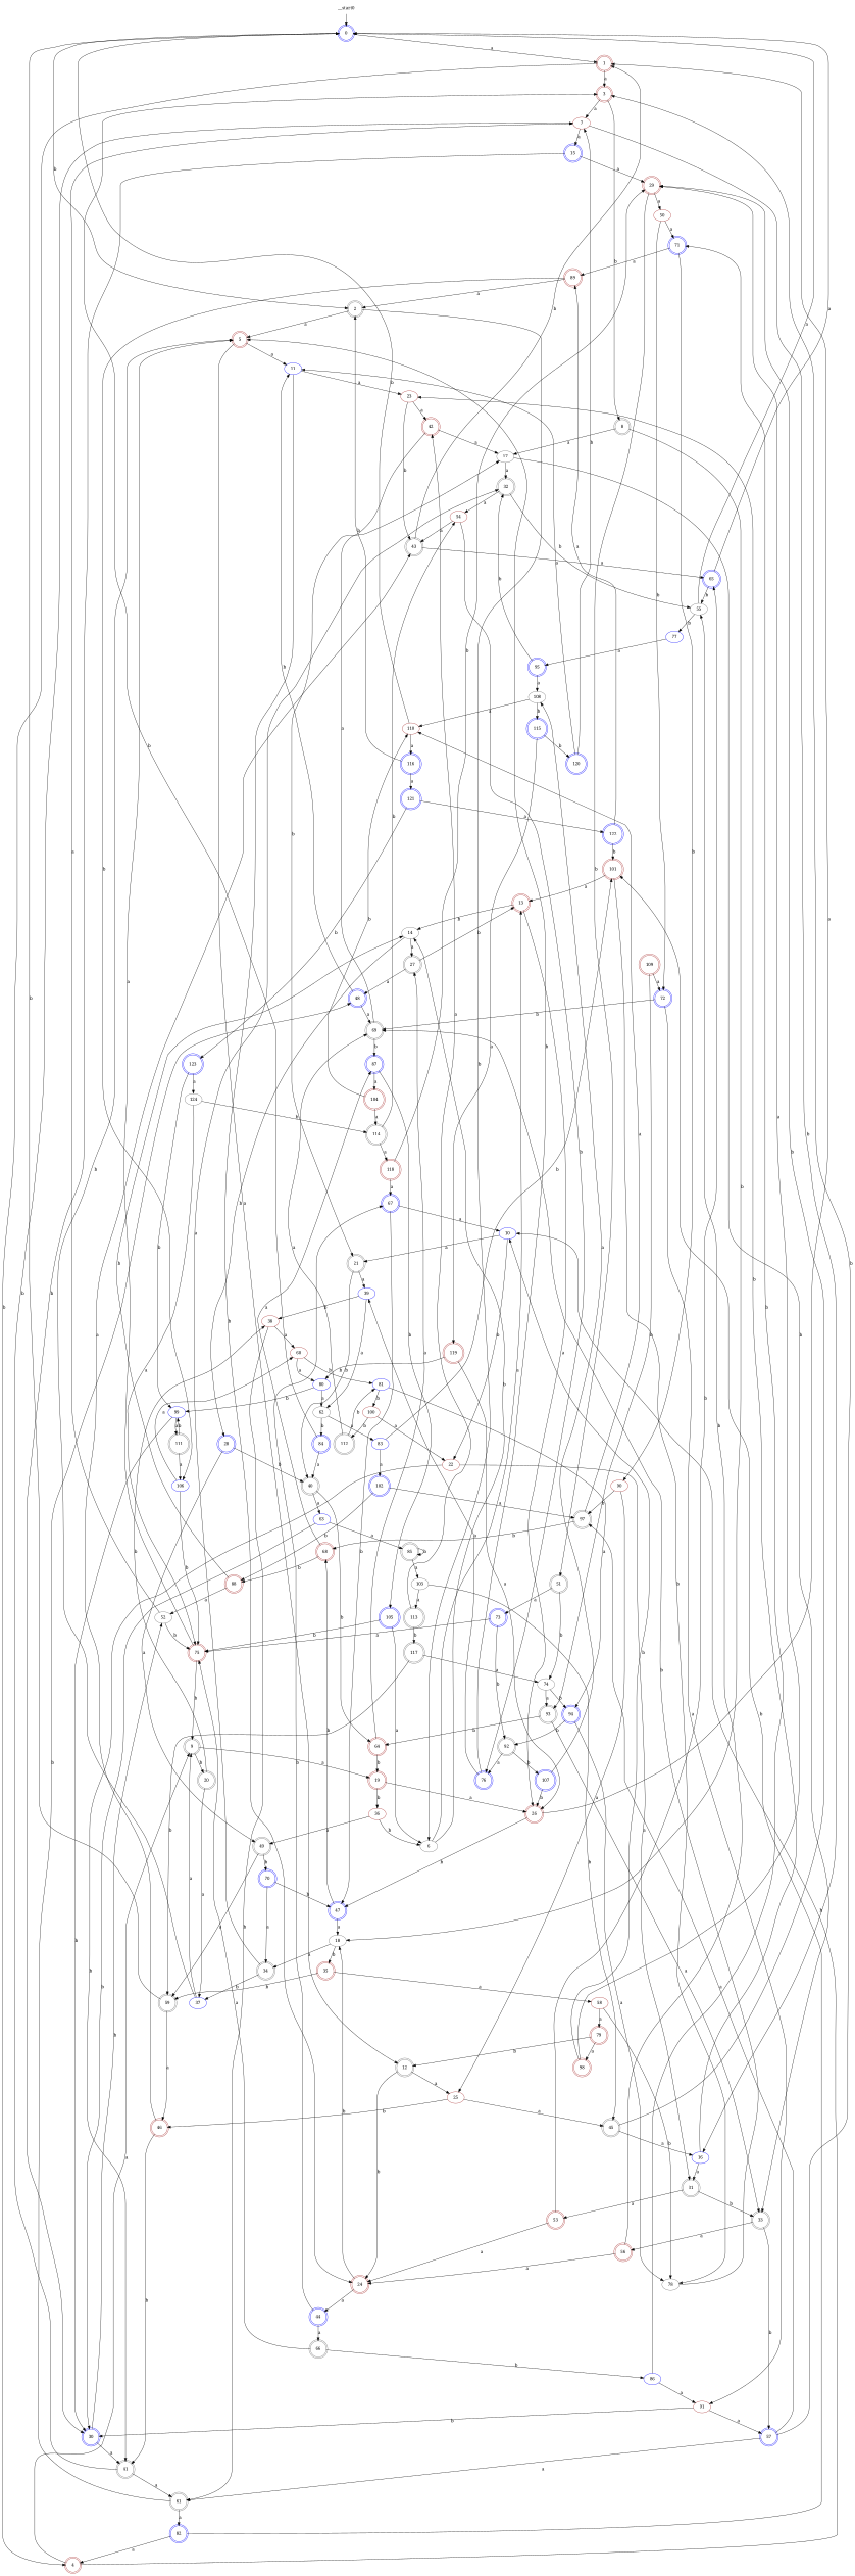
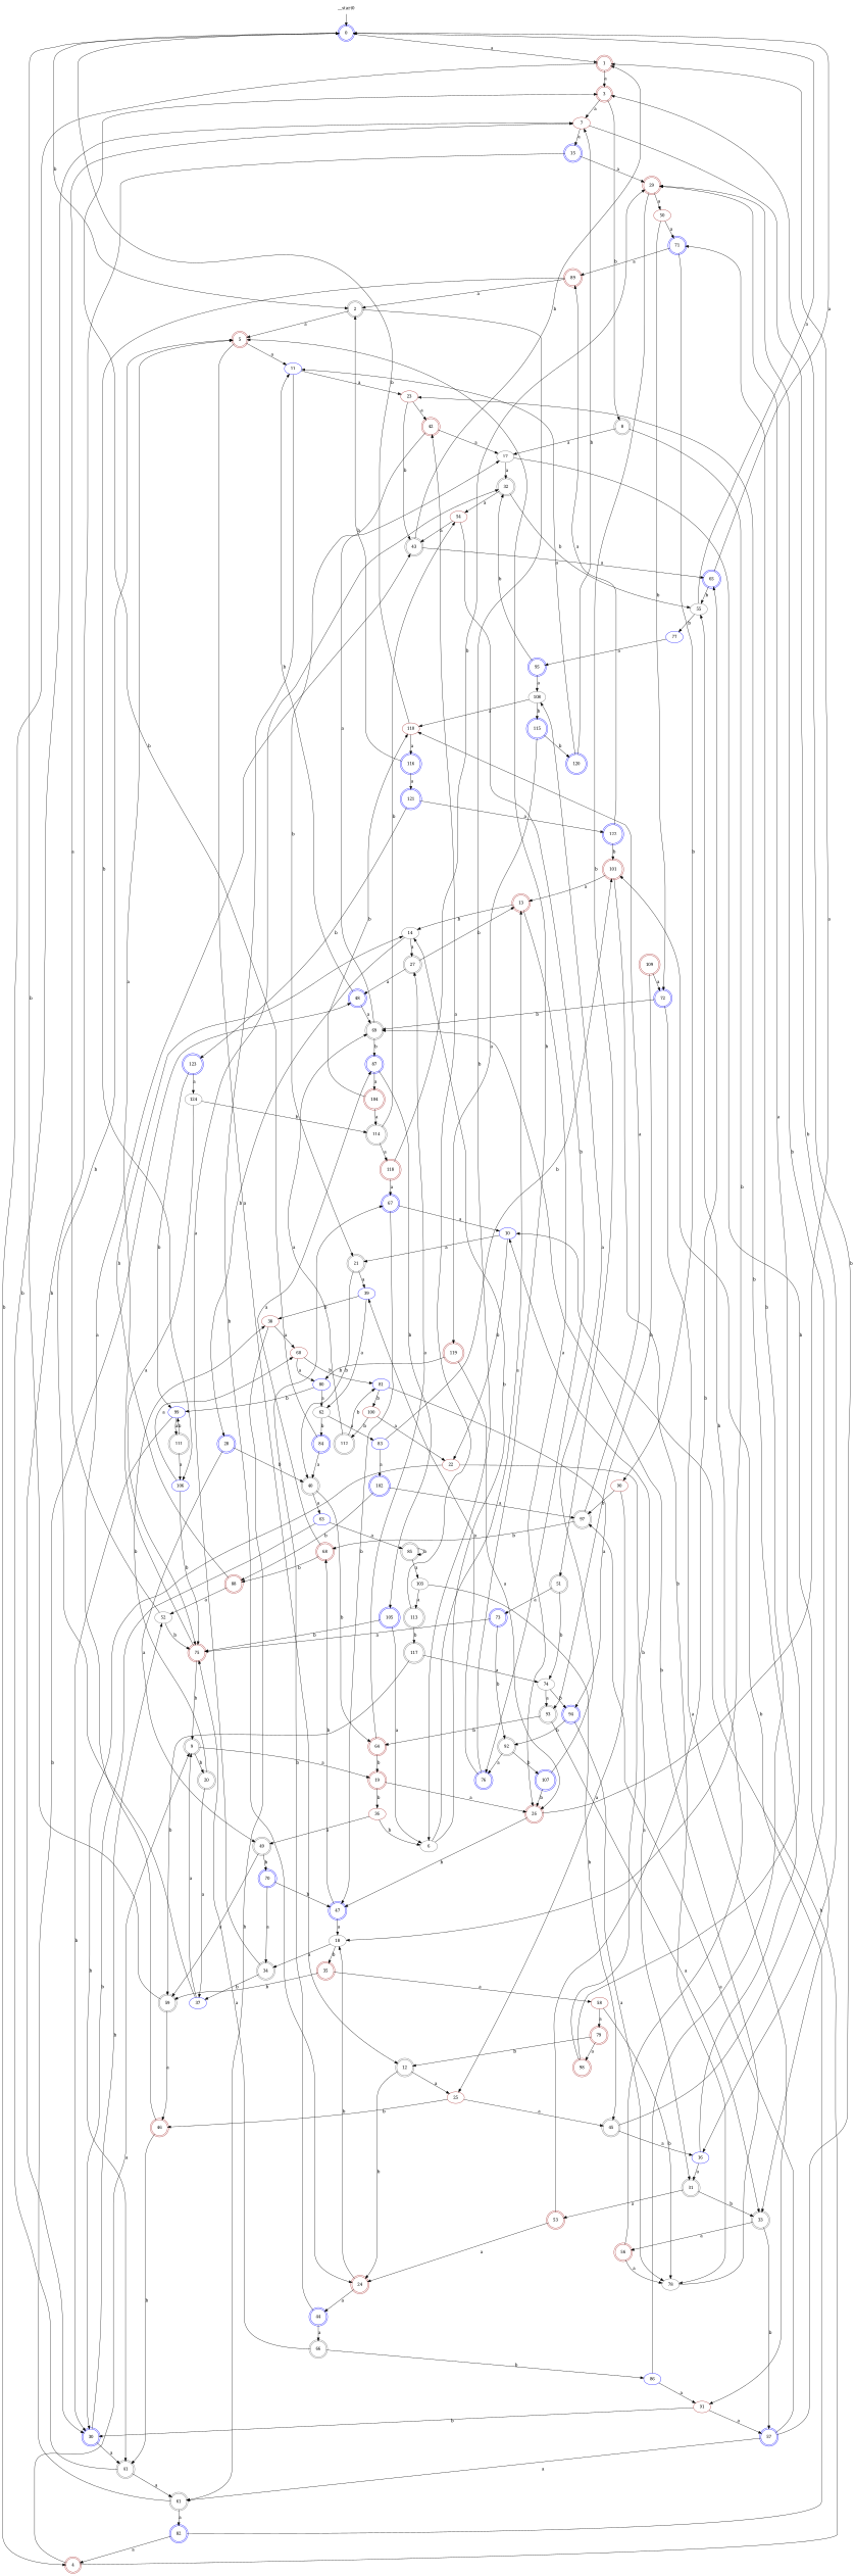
  digraph {
    fontname="Noto Serif"
    node [color=blue fontname="Noto Serif" shape=doublecircle]
    edge [fontname="Noto Serif"]
    __start0 [shape=none]
    0
    1 [color=brown]
    2 [color=gray40]
    3 [color=brown]
    4 [color=brown]
    5 [color=brown]
    6 [color=gray40 shape=""]
    7 [color=brown shape=""]
    8 [color=gray40]
    9 [color=gray40]
    10 [shape=""]
    11 [shape=""]
    12 [color=gray40]
    13 [color=brown]
    14 [color=gray40 shape=""]
    15
    16 [shape=""]
    17 [color=gray40 shape=""]
    18 [color=gray40 shape=""]
    19 [color=brown]
    20 [color=gray40]
    21 [color=gray40]
    22 [color=brown shape=""]
    23 [color=brown shape=""]
    24 [color=brown]
    25 [color=brown shape=""]
    26 [color=brown]
    27 [color=gray40]
    28
    29 [color=brown]
    30
    31 [color=gray40]
    32 [color=gray40]
    33 [color=gray40]
    34 [color=gray40]
    35 [color=brown]
    36 [color=brown shape=""]
    37 [shape=""]
    38 [color=brown shape=""]
    39 [shape=""]
    40 [color=gray40]
    41 [color=gray40]
    42 [color=brown]
    43 [color=gray40]
    44
    45 [color=gray40]
    46 [color=brown]
    47
    48
    49 [color=gray40]
    50 [color=brown shape=""]
    51 [color=gray40]
    52 [color=gray40 shape=""]
    53 [color=brown]
    54 [color=brown shape=""]
    55 [color=gray40 shape=""]
    56 [color=brown]
    57
    58 [color=brown shape=""]
    59 [color=gray40]
    60 [color=brown shape=""]
    61 [color=gray40]
    62 [color=gray40 shape=""]
    63 [shape=""]
    64 [color=brown]
    65
    66 [color=gray40]
    67
    68 [color=brown]
    69 [color=gray40]
    70
    71
    72
    73
    74 [color=gray40 shape=""]
    75 [color=brown]
    76
    77 [shape=""]
    78 [color=gray40 shape=""]
    97 [color=gray40]
    79 [color=brown]
    80 [shape=""]
    81 [shape=""]
    82
    83 [shape=""]
    84
    85 [color=gray40]
    86 [shape=""]
    87
    88 [color=brown]
    89 [color=brown]
    90 [color=brown shape=""]
    91 [color=brown shape=""]
    92 [color=gray40]
    93 [color=gray40]
    94
    95
    98 [color=brown]
    99 [shape=""]
    100 [color=brown shape=""]
    101 [color=brown]
    102
    103 [color=gray40 shape=""]
    104 [color=brown]
    105
    106 [shape=""]
    107
    108 [color=gray40 shape=""]
    110 [color=brown shape=""]
    111 [color=gray40]
    112 [color=gray40]
    113 [color=gray40]
    114 [color=gray40]
    115
    109 [color=brown]
    116
    117 [color=gray40]
    118 [color=brown]
    119 [color=brown]
    120
    121
    122
    123
    124 [color=gray40 shape=""]
    __start0 -> 0
    0 -> 1 [label=a]
    0 -> 2 [label=b]
    1 -> 3 [label=a]
    1 -> 4 [label=b]
    2 -> 5 [label=a]
    2 -> 6 [label=b]
    3 -> 7 [label=a]
    3 -> 8 [label=b]
    4 -> 9 [label=a]
    4 -> 10 [label=b]
    5 -> 11 [label=a]
    5 -> 12 [label=a]
    6 -> 13 [label=a]
    6 -> 14 [label=b]
    7 -> 15 [label=a]
    7 -> 16 [label=b]
    8 -> 17 [label=a]
    8 -> 18 [label=b]
    9 -> 19 [label=a]
    9 -> 20 [label=b]
    10 -> 21 [label=a]
    10 -> 22 [label=b]
    11 -> 23 [label=a]
    11 -> 24 [label=b]
    12 -> 24 [label=b]
    12 -> 25 [label=a]
    13 -> 14 [label=b]
    13 -> 26 [label=a]
    14 -> 27 [label=a]
    14 -> 28 [label=b]
    15 -> 29 [label=a]
    15 -> 30 [label=b]
    16 -> 23 [label=b]
    16 -> 31 [label=a]
    17 -> 32 [label=a]
    17 -> 33 [label=b]
    18 -> 34 [label=a]
    18 -> 35 [label=b]
    19 -> 26 [label=a]
    19 -> 36 [label=b]
    20 -> 37 [label=a]
    20 -> 38 [label=b]
    21 -> 39 [label=a]
    21 -> 40 [label=b]
    22 -> 31 [label=a]
    22 -> 41 [label=b]
    23 -> 42 [label=a]
    23 -> 43 [label=b]
    24 -> 18 [label=b]
    24 -> 44 [label=a]
    25 -> 45 [label=a]
    25 -> 46 [label=b]
    26 -> 1 [label=a]
    26 -> 47 [label=b]
    27 -> 13 [label=b]
    27 -> 48 [label=a]
    28 -> 40 [label=b]
    28 -> 49 [label=a]
    29 -> 50 [label=a]
    29 -> 51 [label=b]
    30 -> 41 [label=a]
    30 -> 52 [label=b]
    31 -> 33 [label=b]
    31 -> 53 [label=a]
    32 -> 54 [label=a]
    32 -> 55 [label=b]
    33 -> 56 [label=a]
    33 -> 57 [label=b]
    34 -> 32 [label=a]
    34 -> 37 [label=b]
    35 -> 58 [label=a]
    35 -> 59 [label=b]
    36 -> 6 [label=b]
    36 -> 49 [label=a]
    37 -> 5 [label=b]
    37 -> 9 [label=a]
    38 -> 60 [label=a]
    38 -> 61 [label=b]
    39 -> 38 [label=b]
    39 -> 62 [label=a]
    40 -> 63 [label=a]
    40 -> 64 [label=b]
    41 -> 7 [label=b]
    41 -> 61 [label=a]
    42 -> 17 [label=a]
    42 -> 21 [label=b]
    43 -> 1 [label=b]
    43 -> 65 [label=a]
    44 -> 66 [label=a]
    44 -> 67 [label=b]
    45 -> 16 [label=a]
    45 -> 29 [label=b]
    46 -> 41 [label=b]
    46 -> 43 [label=a]
    47 -> 18 [label=a]
    47 -> 68 [label=b]
    48 -> 11 [label=b]
    48 -> 69 [label=a]
    49 -> 59 [label=a]
    49 -> 70 [label=b]
    50 -> 71 [label=a]
    50 -> 72 [label=b]
    51 -> 73 [label=a]
    51 -> 74 [label=b]
    52 -> 7 [label=a]
    52 -> 75 [label=b]
    53 -> 24 [label=a]
    53 -> 65 [label=b]
    54 -> 43 [label=a]
    54 -> 76 [label=b]
    55 -> 0 [label=a]
    55 -> 77 [label=b]
    56 -> 55 [label=b]
-   56 -> 24 [label=a]
+   56 -> 78 [label=a]
    57 -> 3 [label=b]
    57 -> 61 [label=a]
    57 -> 97 [label=a]
    58 -> 78 [label=b]
    58 -> 79 [label=a]
    59 -> 0 [label=b]
    59 -> 46 [label=a]
    60 -> 80 [label=a]
    60 -> 81 [label=b]
    61 -> 48 [label=b]
    61 -> 82 [label=a]
    62 -> 83 [label=a]
    62 -> 84 [label=b]
    63 -> 30 [label=b]
    63 -> 85 [label=a]
    64 -> 19 [label=b]
    64 -> 27 [label=a]
    65 -> 0 [label=a]
    65 -> 55 [label=b]
    66 -> 75 [label=a]
    66 -> 86 [label=b]
    67 -> 10 [label=a]
    67 -> 47 [label=b]
    68 -> 87 [label=a]
    68 -> 88 [label=b]
    69 -> 17 [label=a]
    69 -> 87 [label=b]
    70 -> 34 [label=a]
    70 -> 47 [label=b]
    71 -> 89 [label=a]
    71 -> 90 [label=b]
    72 -> 69 [label=b]
    72 -> 91 [label=a]
    73 -> 75 [label=a]
    73 -> 92 [label=b]
    74 -> 93 [label=a]
    74 -> 94 [label=b]
    75 -> 5 [label=a]
    75 -> 9 [label=b]
    76 -> 5 [label=b]
    76 -> 39 [label=a]
    77 -> 95 [label=a]
    78 -> 69 [label=b]
    97 -> 68 [label=b]
    97 -> 110 [label=a]
    79 -> 12 [label=b]
    79 -> 98 [label=a]
    80 -> 62 [label=a]
    80 -> 99 [label=b]
    81 -> 94 [label=a]
    81 -> 100 [label=b]
    82 -> 4 [label=a]
    82 -> 101 [label=b]
    83 -> 101 [label=b]
    83 -> 102 [label=a]
    84 -> 3 [label=b]
    84 -> 40 [label=a]
    85 -> 85 [label=b]
    85 -> 103 [label=a]
    86 -> 71 [label=b]
    86 -> 91 [label=a]
    87 -> 104 [label=a]
    87 -> 105 [label=b]
    88 -> 14 [label=b]
    88 -> 52 [label=a]
    89 -> 2 [label=a]
    89 -> 106 [label=b]
    90 -> 25 [label=a]
    90 -> 97 [label=b]
    91 -> 30 [label=b]
    91 -> 57 [label=a]
    92 -> 76 [label=a]
    92 -> 107 [label=b]
    93 -> 33 [label=a]
    93 -> 64 [label=b]
    94 -> 78 [label=a]
    94 -> 92 [label=b]
    95 -> 32 [label=b]
    95 -> 108 [label=a]
    98 -> 10 [label=b]
    98 -> 29 [label=a]
    99 -> 30 [label=b]
    99 -> 111 [label=a]
    100 -> 22 [label=a]
    100 -> 112 [label=b]
    101 -> 13 [label=a]
    101 -> 78 [label=b]
    102 -> 97 [label=a]
    102 -> 88 [label=b]
    103 -> 45 [label=b]
    103 -> 113 [label=a]
    104 -> 110 [label=b]
    104 -> 114 [label=a]
    105 -> 6 [label=a]
    105 -> 75 [label=b]
    106 -> 60 [label=a]
    106 -> 75 [label=b]
    107 -> 26 [label=b]
    107 -> 108 [label=a]
    108 -> 110 [label=a]
    108 -> 115 [label=b]
    110 -> 0 [label=b]
    110 -> 116 [label=a]
    111 -> 99 [label=b]
    111 -> 106 [label=a]
    112 -> 69 [label=a]
    112 -> 81 [label=b]
    113 -> 42 [label=a]
    113 -> 117 [label=b]
    114 -> 54 [label=b]
    114 -> 118 [label=a]
    115 -> 119 [label=a]
    115 -> 120 [label=b]
    109 -> 72 [label=a]
    109 -> 93 [label=b]
    116 -> 2 [label=b]
    116 -> 121 [label=a]
    117 -> 59 [label=b]
    117 -> 74 [label=a]
    118 -> 29 [label=b]
    118 -> 67 [label=a]
    119 -> 26 [label=a]
    119 -> 80 [label=b]
    120 -> 7 [label=b]
    120 -> 11 [label=a]
    121 -> 122 [label=a]
    121 -> 123 [label=b]
    122 -> 89 [label=a]
    122 -> 101 [label=b]
    123 -> 99 [label=b]
    123 -> 124 [label=a]
    124 -> 75 [label=a]
    124 -> 114 [label=b]
  }
